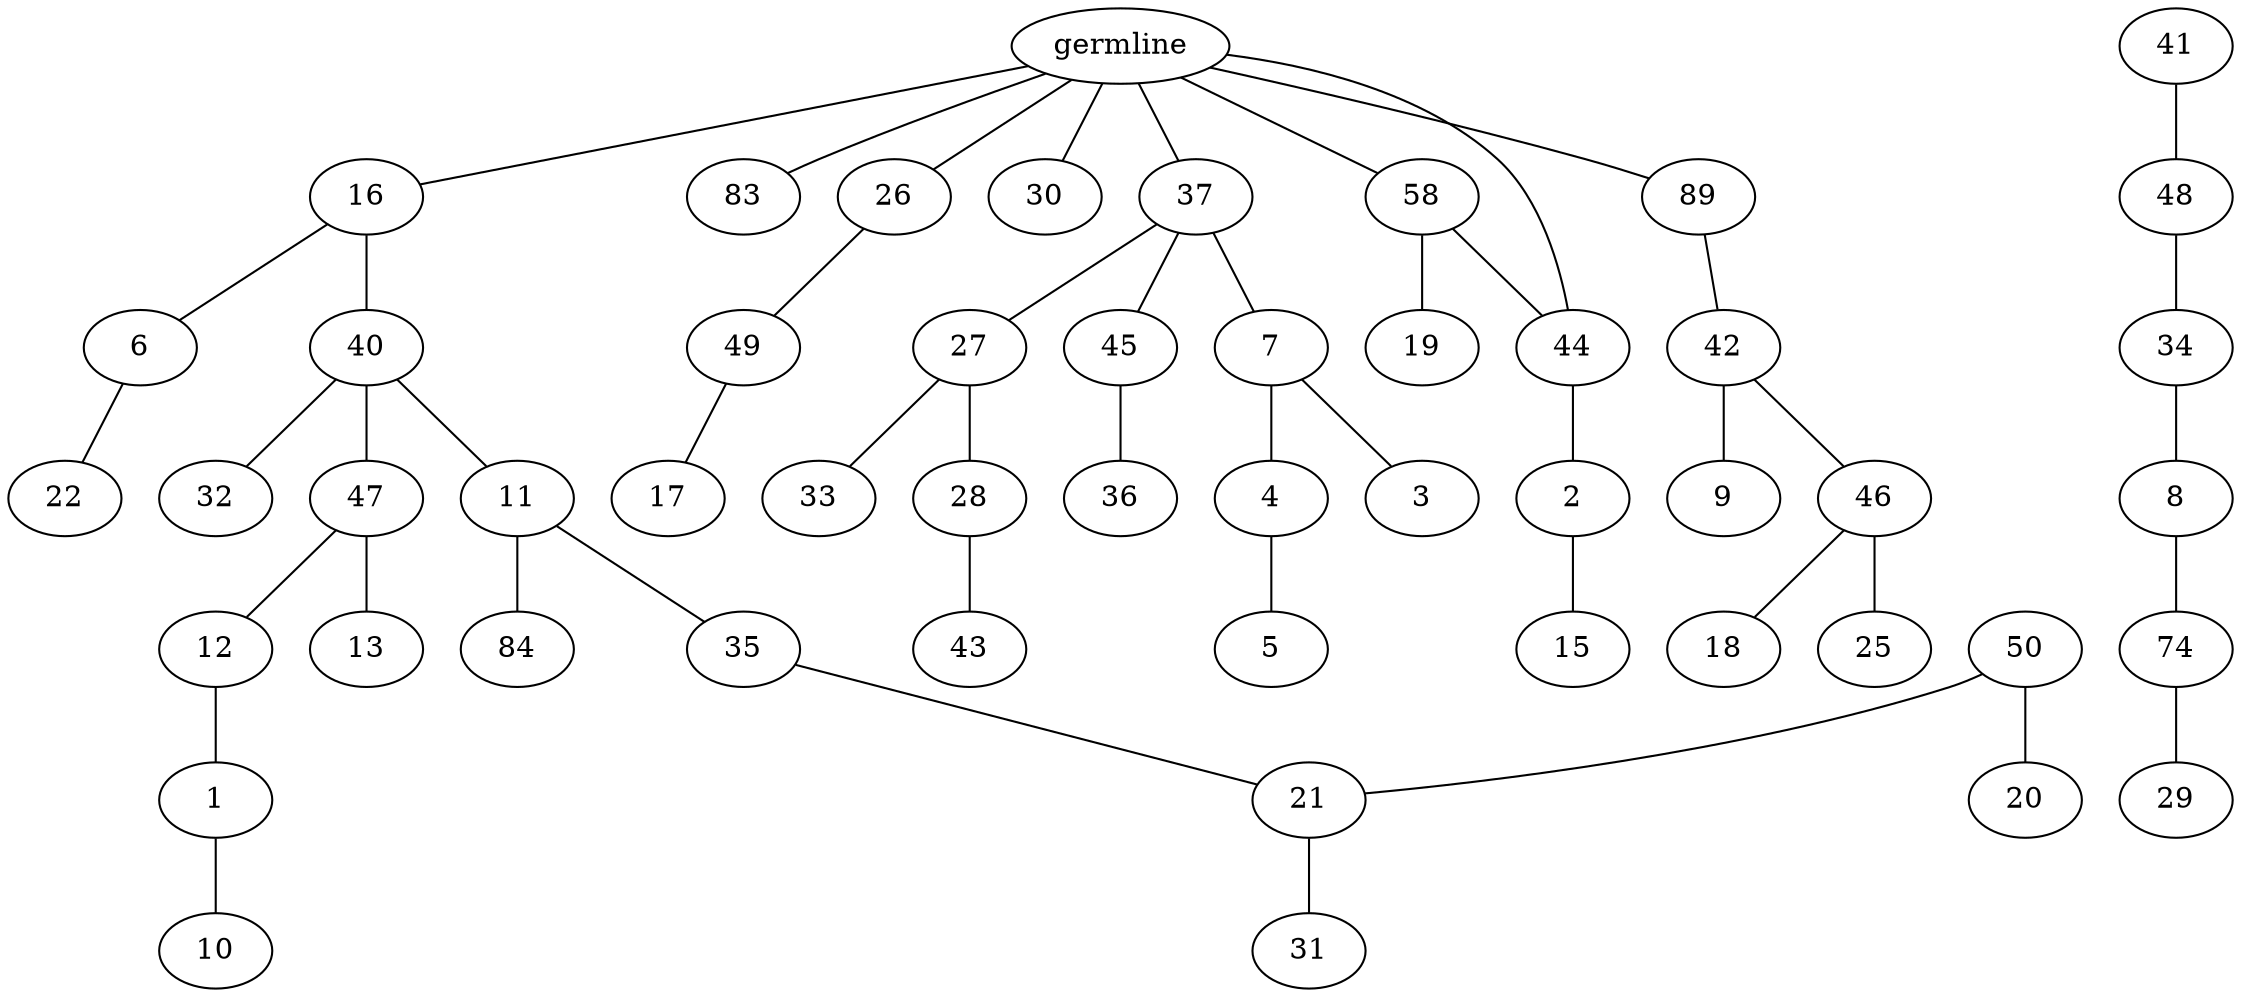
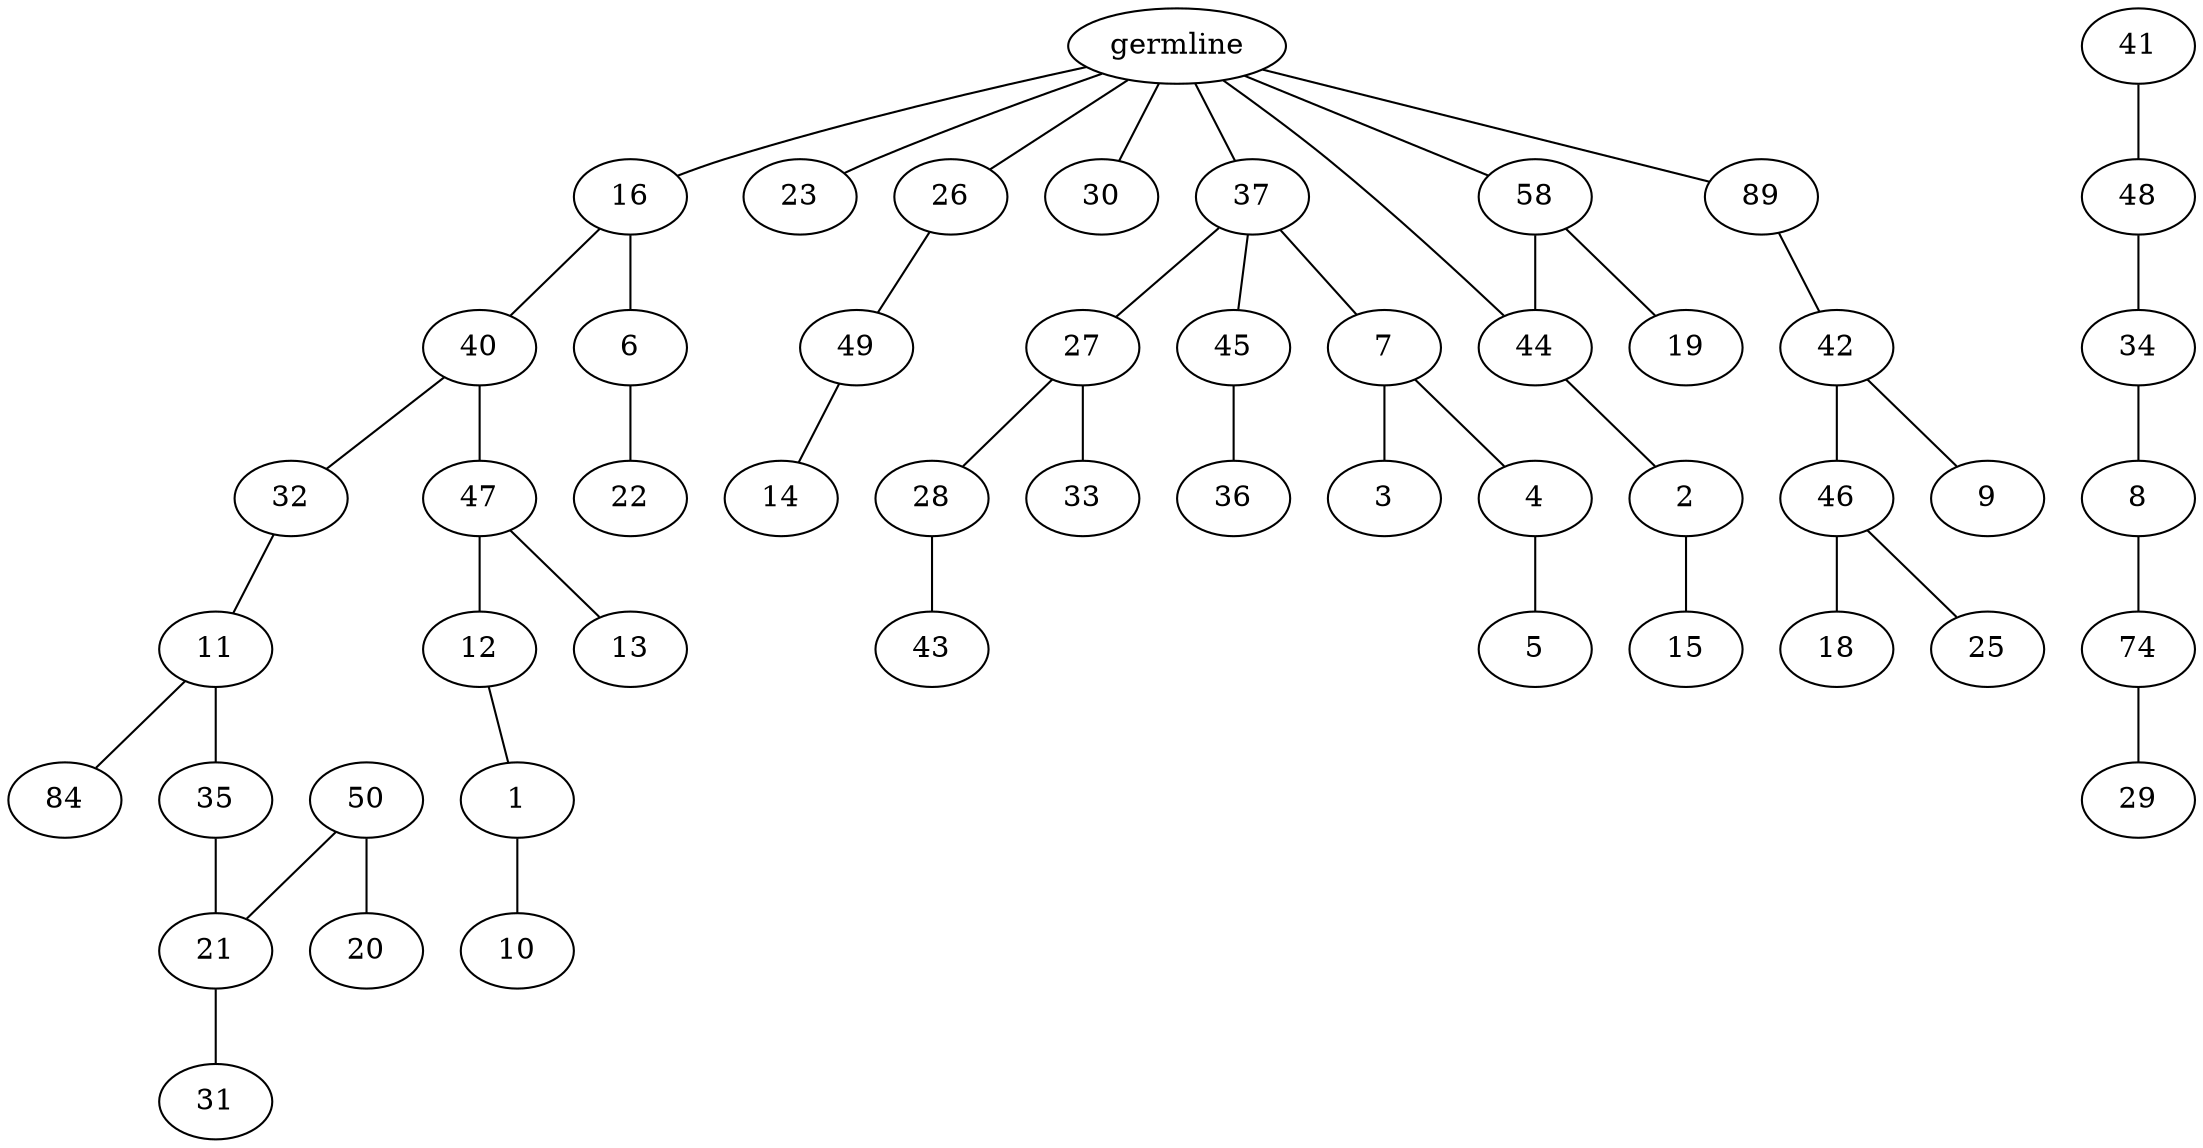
  graph {
    n1 [label=germline]
    n2 [label=16]
-   n3 [label=83]
+   n3 [label=23]
    n4 [label=26]
    n5 [label=30]
    n6 [label=37]
    n7 [label=58]
    n8 [label=89]
    n9 [label=44]
    n10 [label=40]
    n11 [label=6]
    n12 [label=49]
    n13 [label=27]
    n14 [label=45]
    n15 [label=7]
    n16 [label=19]
    n17 [label=42]
    n18 [label=41]
    n19 [label=48]
    n20 [label=11]
    n21 [label=32]
    n22 [label=47]
    n23 [label=22]
    n24 [label=84]
    n25 [label=35]
    n26 [label=12]
    n27 [label=13]
    n28 [label=21]
    n29 [label=50]
    n30 [label=20]
    n31 [label=31]
    n32 [label=1]
    n33 [label=10]
-   n34 [label=17]
+   n34 [label=14]
    n35 [label=28]
    n36 [label=33]
    n37 [label=36]
    n38 [label=3]
    n39 [label=4]
    n40 [label=43]
    n41 [label=5]
    n42 [label=2]
    n43 [label=15]
    n44 [label=46]
    n45 [label=9]
    n46 [label=18]
    n47 [label=25]
    n48 [label=34]
    n49 [label=8]
    n50 [label=74]
    n51 [label=29]
    n1 -- n2
    n1 -- n3
    n1 -- n4
    n1 -- n5
    n1 -- n6
    n1 -- n7
    n1 -- n8
    n1 -- n9
    n2 -- n10
    n2 -- n11
    n4 -- n12
    n6 -- n13
    n6 -- n14
    n6 -- n15
    n7 -- n9
    n7 -- n16
    n8 -- n17
    n9 -- n42
-   n10 -- n20
+   n21 -- n20
    n10 -- n21
    n10 -- n22
    n11 -- n23
    n12 -- n34
    n13 -- n35
    n13 -- n36
    n14 -- n37
    n15 -- n38
    n15 -- n39
    n17 -- n44
    n17 -- n45
    n18 -- n19
    n19 -- n48
    n20 -- n24
    n20 -- n25
    n22 -- n26
    n22 -- n27
    n25 -- n28
    n26 -- n32
    n28 -- n31
    n29 -- n28
    n29 -- n30
    n32 -- n33
    n35 -- n40
    n39 -- n41
    n42 -- n43
    n44 -- n46
    n44 -- n47
    n48 -- n49
    n49 -- n50
    n50 -- n51
  }
